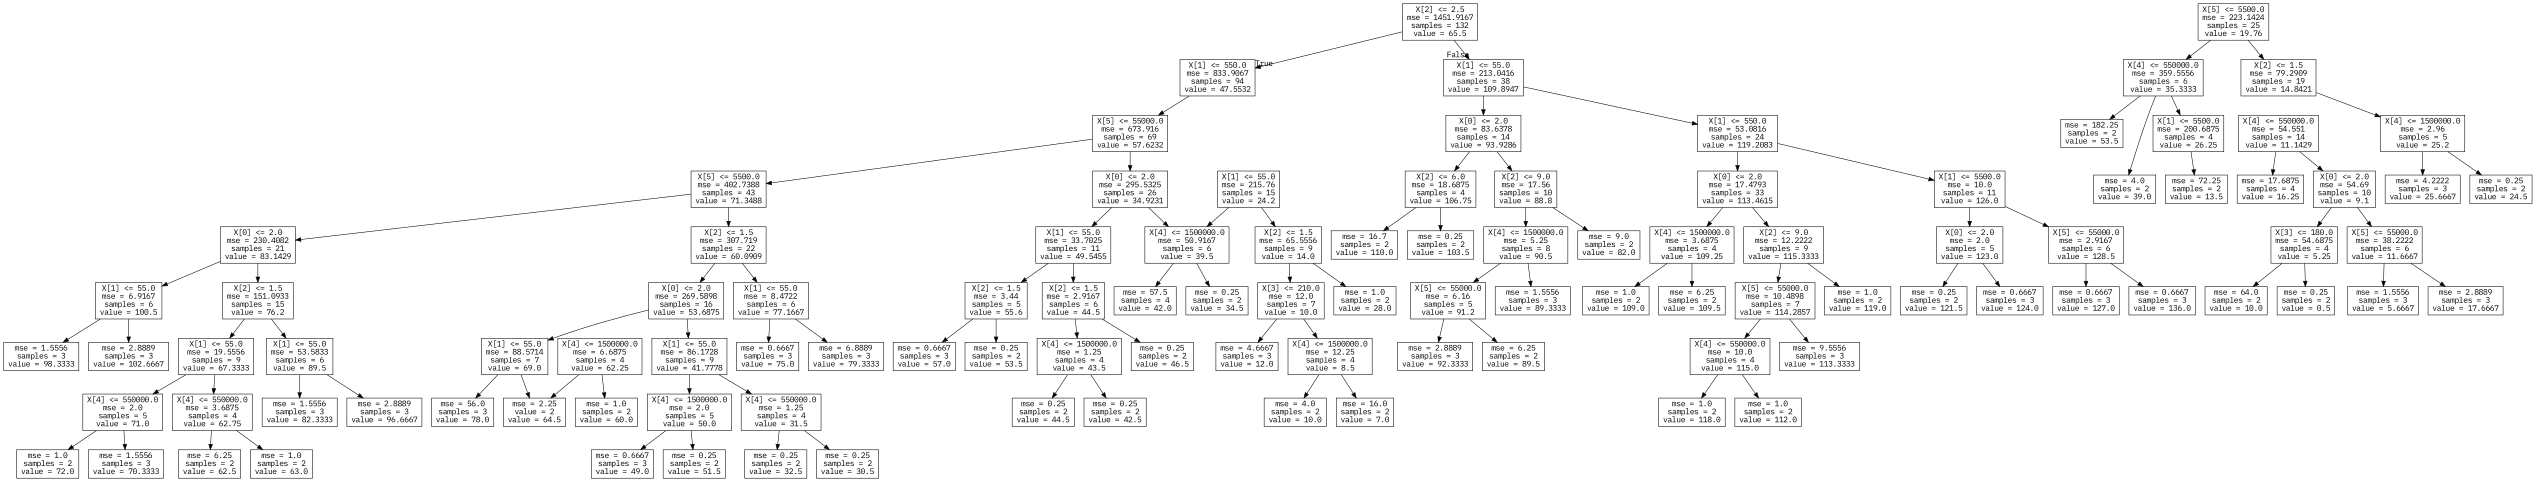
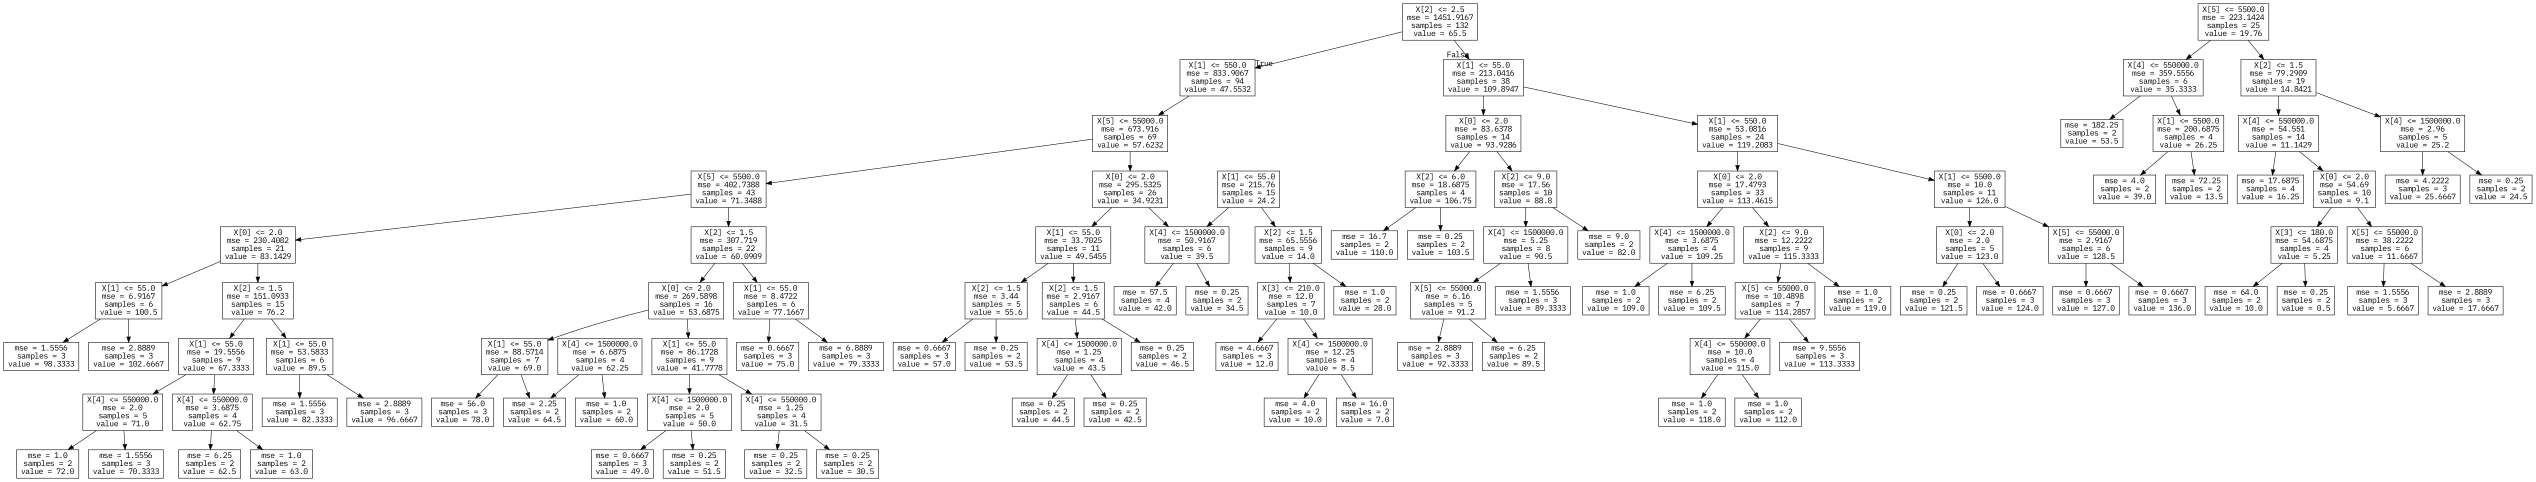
  digraph {
    fontname="IBM Plex Mono"
    node [fontname="IBM Plex Mono" shape=box]
    edge [fontname="IBM Plex Mono"]
    n1 [label="X[2] <= 2.5\nmse = 1451.9167\nsamples = 132\nvalue = 65.5"]
    n2 [label="X[1] <= 550.0\nmse = 833.9067\nsamples = 94\nvalue = 47.5532"]
    n3 [label="X[1] <= 55.0\nmse = 213.0416\nsamples = 38\nvalue = 109.8947"]
    n4 [label="X[5] <= 55000.0\nmse = 673.916\nsamples = 69\nvalue = 57.6232"]
    n5 [label="X[0] <= 2.0\nmse = 83.6378\nsamples = 14\nvalue = 93.9286"]
    n6 [label="X[1] <= 550.0\nmse = 53.0816\nsamples = 24\nvalue = 119.2083"]
    n7 [label="X[5] <= 5500.0\nmse = 402.7388\nsamples = 43\nvalue = 71.3488"]
    n8 [label="X[0] <= 2.0\nmse = 295.5325\nsamples = 26\nvalue = 34.9231"]
    n9 [label="X[5] <= 5500.0\nmse = 223.1424\nsamples = 25\nvalue = 19.76"]
    n10 [label="X[4] <= 550000.0\nmse = 359.5556\nsamples = 6\nvalue = 35.3333"]
    n11 [label="X[2] <= 1.5\nmse = 79.2909\nsamples = 19\nvalue = 14.8421"]
    n12 [label="X[0] <= 2.0\nmse = 230.4082\nsamples = 21\nvalue = 83.1429"]
    n13 [label="X[2] <= 1.5\nmse = 307.719\nsamples = 22\nvalue = 60.0909"]
    n14 [label="X[1] <= 55.0\nmse = 33.7025\nsamples = 11\nvalue = 49.5455"]
    n15 [label="X[4] <= 1500000.0\nmse = 50.9167\nsamples = 6\nvalue = 39.5"]
    n16 [label="X[1] <= 55.0\nmse = 6.9167\nsamples = 6\nvalue = 100.5"]
    n17 [label="X[2] <= 1.5\nmse = 151.0933\nsamples = 15\nvalue = 76.2"]
    n18 [label="X[0] <= 2.0\nmse = 269.5898\nsamples = 16\nvalue = 53.6875"]
    n19 [label="X[1] <= 55.0\nmse = 8.4722\nsamples = 6\nvalue = 77.1667"]
    n20 [label="mse = 1.5556\nsamples = 3\nvalue = 98.3333"]
    n21 [label="mse = 2.8889\nsamples = 3\nvalue = 102.6667"]
    n22 [label="X[1] <= 55.0\nmse = 19.5556\nsamples = 9\nvalue = 67.3333"]
    n23 [label="X[1] <= 55.0\nmse = 53.5833\nsamples = 6\nvalue = 89.5"]
    n24 [label="X[4] <= 550000.0\nmse = 2.0\nsamples = 5\nvalue = 71.0"]
    n25 [label="X[4] <= 550000.0\nmse = 3.6875\nsamples = 4\nvalue = 62.75"]
    n26 [label="mse = 1.5556\nsamples = 3\nvalue = 82.3333"]
    n27 [label="mse = 2.8889\nsamples = 3\nvalue = 96.6667"]
    n28 [label="mse = 1.0\nsamples = 2\nvalue = 72.0"]
    n29 [label="mse = 1.5556\nsamples = 3\nvalue = 70.3333"]
    n30 [label="mse = 6.25\nsamples = 2\nvalue = 62.5"]
    n31 [label="mse = 1.0\nsamples = 2\nvalue = 63.0"]
    n32 [label="X[1] <= 55.0\nmse = 88.5714\nsamples = 7\nvalue = 69.0"]
    n33 [label="X[1] <= 55.0\nmse = 86.1728\nsamples = 9\nvalue = 41.7778"]
    n34 [label="mse = 0.6667\nsamples = 3\nvalue = 75.0"]
    n35 [label="mse = 6.8889\nsamples = 3\nvalue = 79.3333"]
    n36 [label="mse = 56.0\nsamples = 3\nvalue = 78.0"]
-   n37 [label="mse = 2.25\nvalue = 2\nvalue = 64.5"]
+   n37 [label="mse = 2.25\nsamples = 2\nvalue = 64.5"]
    n38 [label="X[4] <= 1500000.0\nmse = 2.0\nsamples = 5\nvalue = 50.0"]
    n39 [label="X[4] <= 550000.0\nmse = 1.25\nsamples = 4\nvalue = 31.5"]
    n40 [label="X[4] <= 1500000.0\nmse = 6.6875\nsamples = 4\nvalue = 62.25"]
    n41 [label="mse = 1.0\nsamples = 2\nvalue = 60.0"]
    n42 [label="mse = 0.6667\nsamples = 3\nvalue = 49.0"]
    n43 [label="mse = 0.25\nsamples = 2\nvalue = 51.5"]
    n44 [label="mse = 0.25\nsamples = 2\nvalue = 32.5"]
    n45 [label="mse = 0.25\nsamples = 2\nvalue = 30.5"]
    n46 [label="X[2] <= 1.5\nmse = 3.44\nsamples = 5\nvalue = 55.6"]
    n47 [label="X[2] <= 1.5\nmse = 2.9167\nsamples = 6\nvalue = 44.5"]
    n48 [label="X[1] <= 55.0\nmse = 215.76\nsamples = 15\nvalue = 24.2"]
    n49 [label="X[2] <= 1.5\nmse = 65.5556\nsamples = 9\nvalue = 14.0"]
    n50 [label="mse = 0.6667\nsamples = 3\nvalue = 57.0"]
    n51 [label="mse = 0.25\nsamples = 2\nvalue = 53.5"]
    n52 [label="X[4] <= 1500000.0\nmse = 1.25\nsamples = 4\nvalue = 43.5"]
    n53 [label="mse = 0.25\nsamples = 2\nvalue = 46.5"]
    n54 [label="mse = 0.25\nsamples = 2\nvalue = 44.5"]
    n55 [label="mse = 0.25\nsamples = 2\nvalue = 42.5"]
    n56 [label="mse = 57.5\nsamples = 4\nvalue = 42.0"]
    n57 [label="mse = 0.25\nsamples = 2\nvalue = 34.5"]
    n58 [label="X[3] <= 210.0\nmse = 12.0\nsamples = 7\nvalue = 10.0"]
    n59 [label="mse = 1.0\nsamples = 2\nvalue = 28.0"]
    n60 [label="mse = 4.6667\nsamples = 3\nvalue = 12.0"]
    n61 [label="X[4] <= 1500000.0\nmse = 12.25\nsamples = 4\nvalue = 8.5"]
    n62 [label="mse = 4.0\nsamples = 2\nvalue = 10.0"]
    n63 [label="mse = 16.0\nsamples = 2\nvalue = 7.0"]
    n64 [label="mse = 182.25\nsamples = 2\nvalue = 53.5"]
    n65 [label="X[1] <= 5500.0\nmse = 200.6875\nsamples = 4\nvalue = 26.25"]
    n66 [label="X[4] <= 550000.0\nmse = 54.551\nsamples = 14\nvalue = 11.1429"]
    n67 [label="X[4] <= 1500000.0\nmse = 2.96\nsamples = 5\nvalue = 25.2"]
    n68 [label="mse = 4.0\nsamples = 2\nvalue = 39.0"]
    n69 [label="mse = 72.25\nsamples = 2\nvalue = 13.5"]
    n70 [label="mse = 17.6875\nsamples = 4\nvalue = 16.25"]
    n71 [label="X[0] <= 2.0\nmse = 54.69\nsamples = 10\nvalue = 9.1"]
    n72 [label="mse = 4.2222\nsamples = 3\nvalue = 25.6667"]
    n73 [label="mse = 0.25\nsamples = 2\nvalue = 24.5"]
    n74 [label="X[3] <= 180.0\nmse = 54.6875\nsamples = 4\nvalue = 5.25"]
    n75 [label="X[5] <= 55000.0\nmse = 38.2222\nsamples = 6\nvalue = 11.6667"]
    n76 [label="mse = 64.0\nsamples = 2\nvalue = 10.0"]
    n77 [label="mse = 0.25\nsamples = 2\nvalue = 0.5"]
    n78 [label="mse = 1.5556\nsamples = 3\nvalue = 5.6667"]
    n79 [label="mse = 2.8889\nsamples = 3\nvalue = 17.6667"]
    n80 [label="X[2] <= 6.0\nmse = 18.6875\nsamples = 4\nvalue = 106.75"]
    n81 [label="X[2] <= 9.0\nmse = 17.56\nsamples = 10\nvalue = 88.8"]
    n82 [label="X[0] <= 2.0\nmse = 17.4793\nsamples = 33\nvalue = 113.4615"]
    n83 [label="X[1] <= 5500.0\nmse = 10.0\nsamples = 11\nvalue = 126.0"]
    n84 [label="mse = 16.7\nsamples = 2\nvalue = 110.0"]
    n85 [label="mse = 0.25\nsamples = 2\nvalue = 103.5"]
    n86 [label="X[4] <= 1500000.0\nmse = 5.25\nsamples = 8\nvalue = 90.5"]
    n87 [label="mse = 9.0\nsamples = 2\nvalue = 82.0"]
    n88 [label="X[5] <= 55000.0\nmse = 6.16\nsamples = 5\nvalue = 91.2"]
    n89 [label="mse = 1.5556\nsamples = 3\nvalue = 89.3333"]
    n90 [label="mse = 2.8889\nsamples = 3\nvalue = 92.3333"]
    n91 [label="mse = 6.25\nsamples = 2\nvalue = 89.5"]
    n92 [label="X[4] <= 1500000.0\nmse = 3.6875\nsamples = 4\nvalue = 109.25"]
    n93 [label="X[2] <= 9.0\nmse = 12.2222\nsamples = 9\nvalue = 115.3333"]
    n94 [label="X[0] <= 2.0\nmse = 2.0\nsamples = 5\nvalue = 123.0"]
    n95 [label="X[5] <= 55000.0\nmse = 2.9167\nsamples = 6\nvalue = 128.5"]
    n96 [label="mse = 1.0\nsamples = 2\nvalue = 109.0"]
    n97 [label="mse = 6.25\nsamples = 2\nvalue = 109.5"]
    n98 [label="X[5] <= 55000.0\nmse = 10.4898\nsamples = 7\nvalue = 114.2857"]
    n99 [label="mse = 1.0\nsamples = 2\nvalue = 119.0"]
    n100 [label="X[4] <= 550000.0\nmse = 10.0\nsamples = 4\nvalue = 115.0"]
    n101 [label="mse = 9.5556\nsamples = 3\nvalue = 113.3333"]
    n102 [label="mse = 1.0\nsamples = 2\nvalue = 118.0"]
    n103 [label="mse = 1.0\nsamples = 2\nvalue = 112.0"]
    n104 [label="mse = 0.25\nsamples = 2\nvalue = 121.5"]
    n105 [label="mse = 0.6667\nsamples = 3\nvalue = 124.0"]
    n106 [label="mse = 0.6667\nsamples = 3\nvalue = 127.0"]
    n107 [label="mse = 0.6667\nsamples = 3\nvalue = 136.0"]
    n1 -> n2 [headlabel=True labelangle=45 labeldistance=2.5]
    n1 -> n3 [headlabel=False labelangle=-45 labeldistance=2.5]
    n2 -> n4
    n3 -> n5
    n3 -> n6
    n4 -> n7
    n4 -> n8
    n5 -> n80
    n5 -> n81
    n6 -> n82
    n6 -> n83
    n7 -> n12
    n7 -> n13
    n8 -> n14
    n8 -> n15
    n9 -> n10
    n9 -> n11
    n10 -> n64
    n10 -> n65
+   n11 -> n66
    n11 -> n67
    n12 -> n16
    n12 -> n17
    n13 -> n18
    n13 -> n19
    n14 -> n46
    n14 -> n47
    n15 -> n56
    n15 -> n57
    n16 -> n20
    n16 -> n21
    n17 -> n22
    n17 -> n23
    n18 -> n32
    n18 -> n33
    n19 -> n34
    n19 -> n35
    n22 -> n24
    n22 -> n25
    n23 -> n26
    n23 -> n27
    n24 -> n28
    n24 -> n29
    n25 -> n30
    n25 -> n31
    n32 -> n36
    n32 -> n37
    n33 -> n38
    n33 -> n39
    n38 -> n42
    n38 -> n43
    n39 -> n44
    n39 -> n45
    n40 -> n37
    n40 -> n41
    n46 -> n50
    n46 -> n51
    n47 -> n52
    n47 -> n53
    n48 -> n15
    n48 -> n49
    n49 -> n58
    n49 -> n59
    n52 -> n54
    n52 -> n55
    n58 -> n60
    n58 -> n61
    n61 -> n62
    n61 -> n63
-   n10 -> n68
+   n65 -> n68
    n65 -> n69
    n66 -> n70
    n66 -> n71
    n67 -> n72
    n67 -> n73
    n71 -> n74
    n71 -> n75
    n74 -> n76
    n74 -> n77
    n75 -> n78
    n75 -> n79
    n80 -> n84
    n80 -> n85
    n81 -> n86
    n81 -> n87
    n82 -> n92
    n82 -> n93
    n83 -> n94
    n83 -> n95
    n86 -> n88
    n86 -> n89
    n88 -> n90
    n88 -> n91
    n92 -> n96
    n92 -> n97
    n93 -> n98
    n93 -> n99
    n94 -> n104
    n94 -> n105
    n95 -> n106
    n95 -> n107
    n98 -> n100
    n98 -> n101
    n100 -> n102
    n100 -> n103
  }
